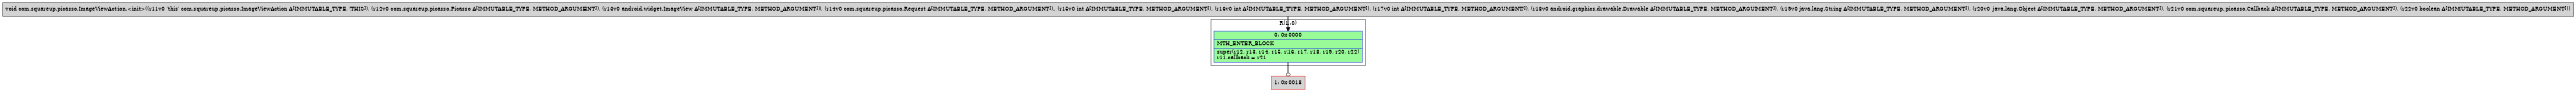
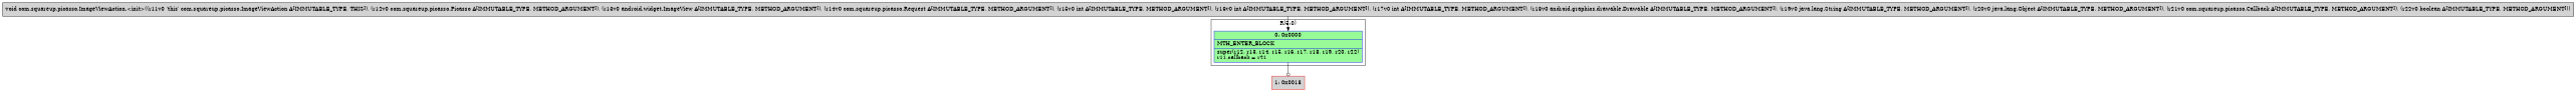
  digraph {
    node [shape=record style=filled fillcolor=lightgrey]
    edge [style=solid]
    n1 [color=blue label="{0\:\ 0x0000|MTH_ENTER_BLOCK\l|super(r12, r13, r14, r15, r16, r17, r18, r19, r20, r22)\lr11.callback = r21\l}" fillcolor=palegreen]
    n2 [color=red label="{1\:\ 0x0018}"]
    n3 [label="{void com.squareup.picasso.ImageViewAction.\<init\>((r11v0 'this' com.squareup.picasso.ImageViewAction A[IMMUTABLE_TYPE, THIS]), (r12v0 com.squareup.picasso.Picasso A[IMMUTABLE_TYPE, METHOD_ARGUMENT]), (r13v0 android.widget.ImageView A[IMMUTABLE_TYPE, METHOD_ARGUMENT]), (r14v0 com.squareup.picasso.Request A[IMMUTABLE_TYPE, METHOD_ARGUMENT]), (r15v0 int A[IMMUTABLE_TYPE, METHOD_ARGUMENT]), (r16v0 int A[IMMUTABLE_TYPE, METHOD_ARGUMENT]), (r17v0 int A[IMMUTABLE_TYPE, METHOD_ARGUMENT]), (r18v0 android.graphics.drawable.Drawable A[IMMUTABLE_TYPE, METHOD_ARGUMENT]), (r19v0 java.lang.String A[IMMUTABLE_TYPE, METHOD_ARGUMENT]), (r20v0 java.lang.Object A[IMMUTABLE_TYPE, METHOD_ARGUMENT]), (r21v0 com.squareup.picasso.Callback A[IMMUTABLE_TYPE, METHOD_ARGUMENT]), (r22v0 boolean A[IMMUTABLE_TYPE, METHOD_ARGUMENT])) }"]
    subgraph cluster_1 {
-     label="R(1:0)"
+     label="R(5:0)"
      n1
    }
    n1 -> n2 [arrowhead=odot]
    n3 -> n1 [arrowhead=normal]
  }
